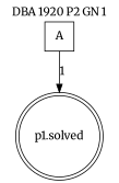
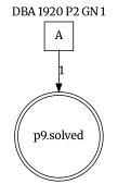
  digraph {
    label=" DBA 1920 P2 GN 1 "
    labelloc=tl
    rankdir=TB
    fontname=Merriweather
    node [fontname=Merriweather]
    n1 [label=A shape=square]
-   n2 [label="p1.solved" shape=doublecircle]
+   n2 [label="p9.solved" shape=doublecircle]
    n1 -> n2 [label=1 fontname=Merriweather]
  }
